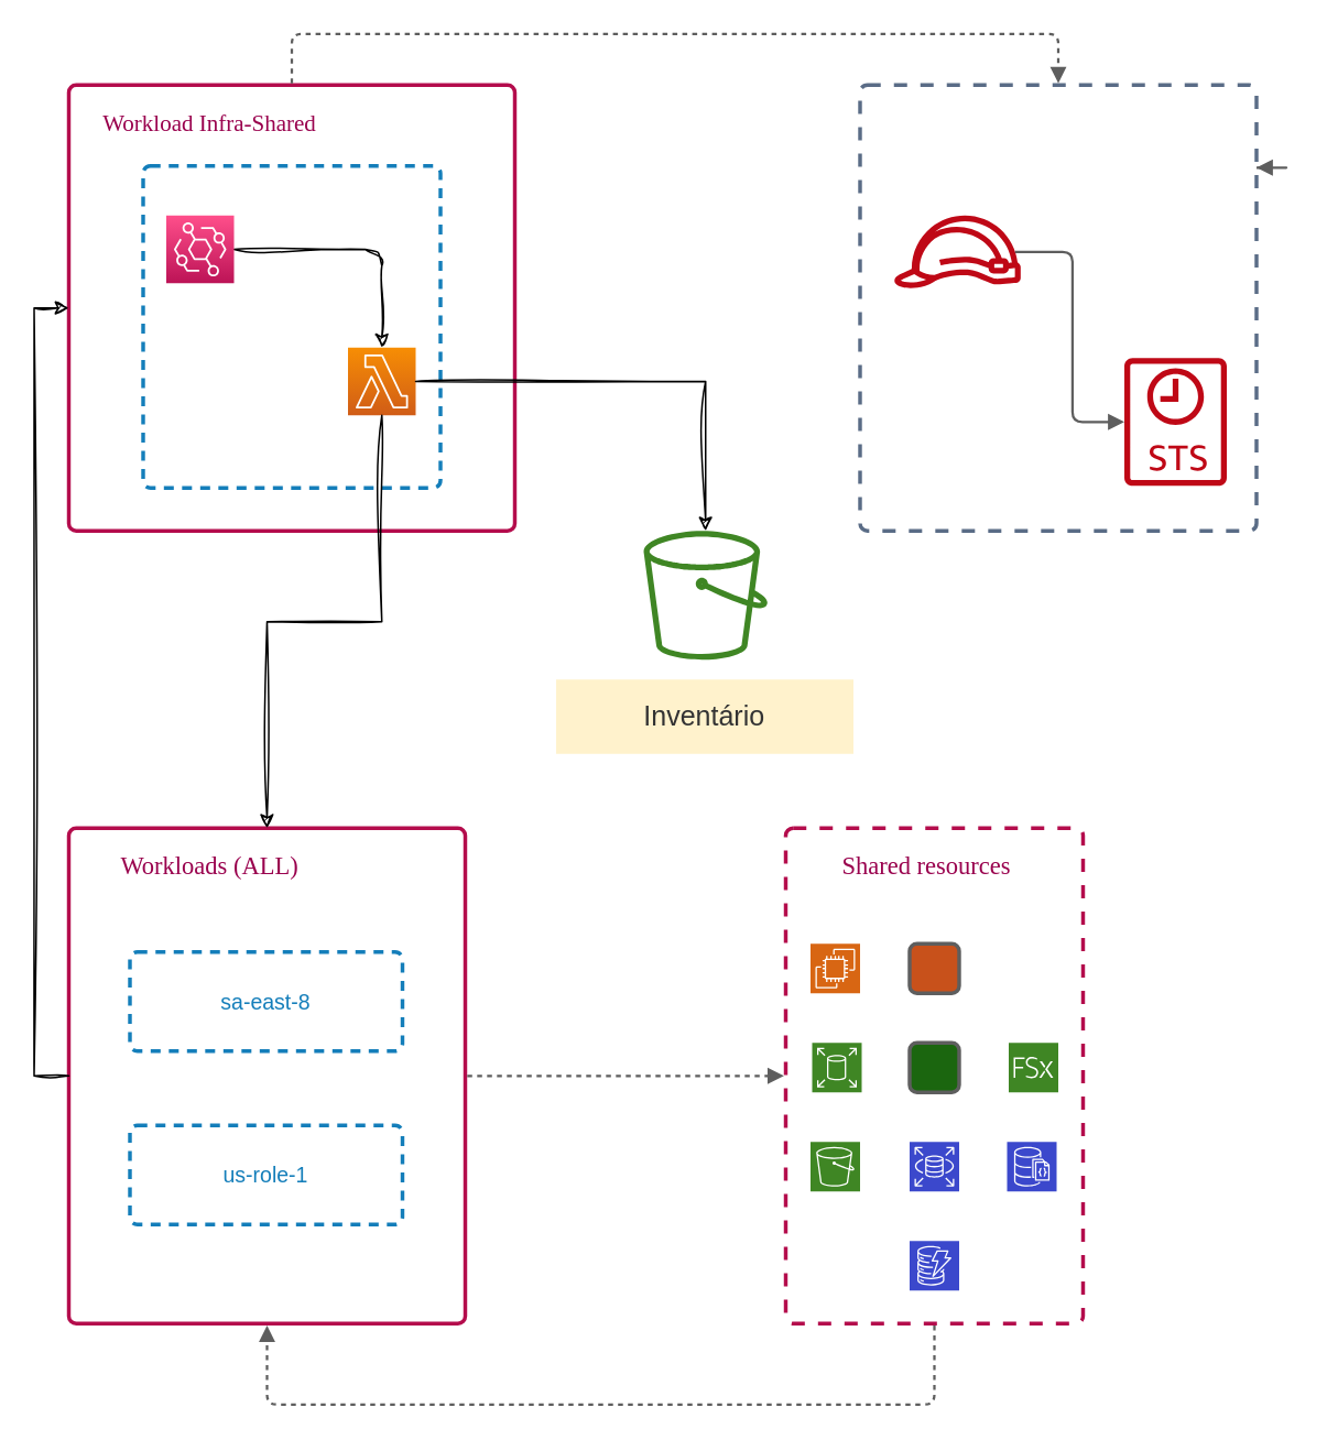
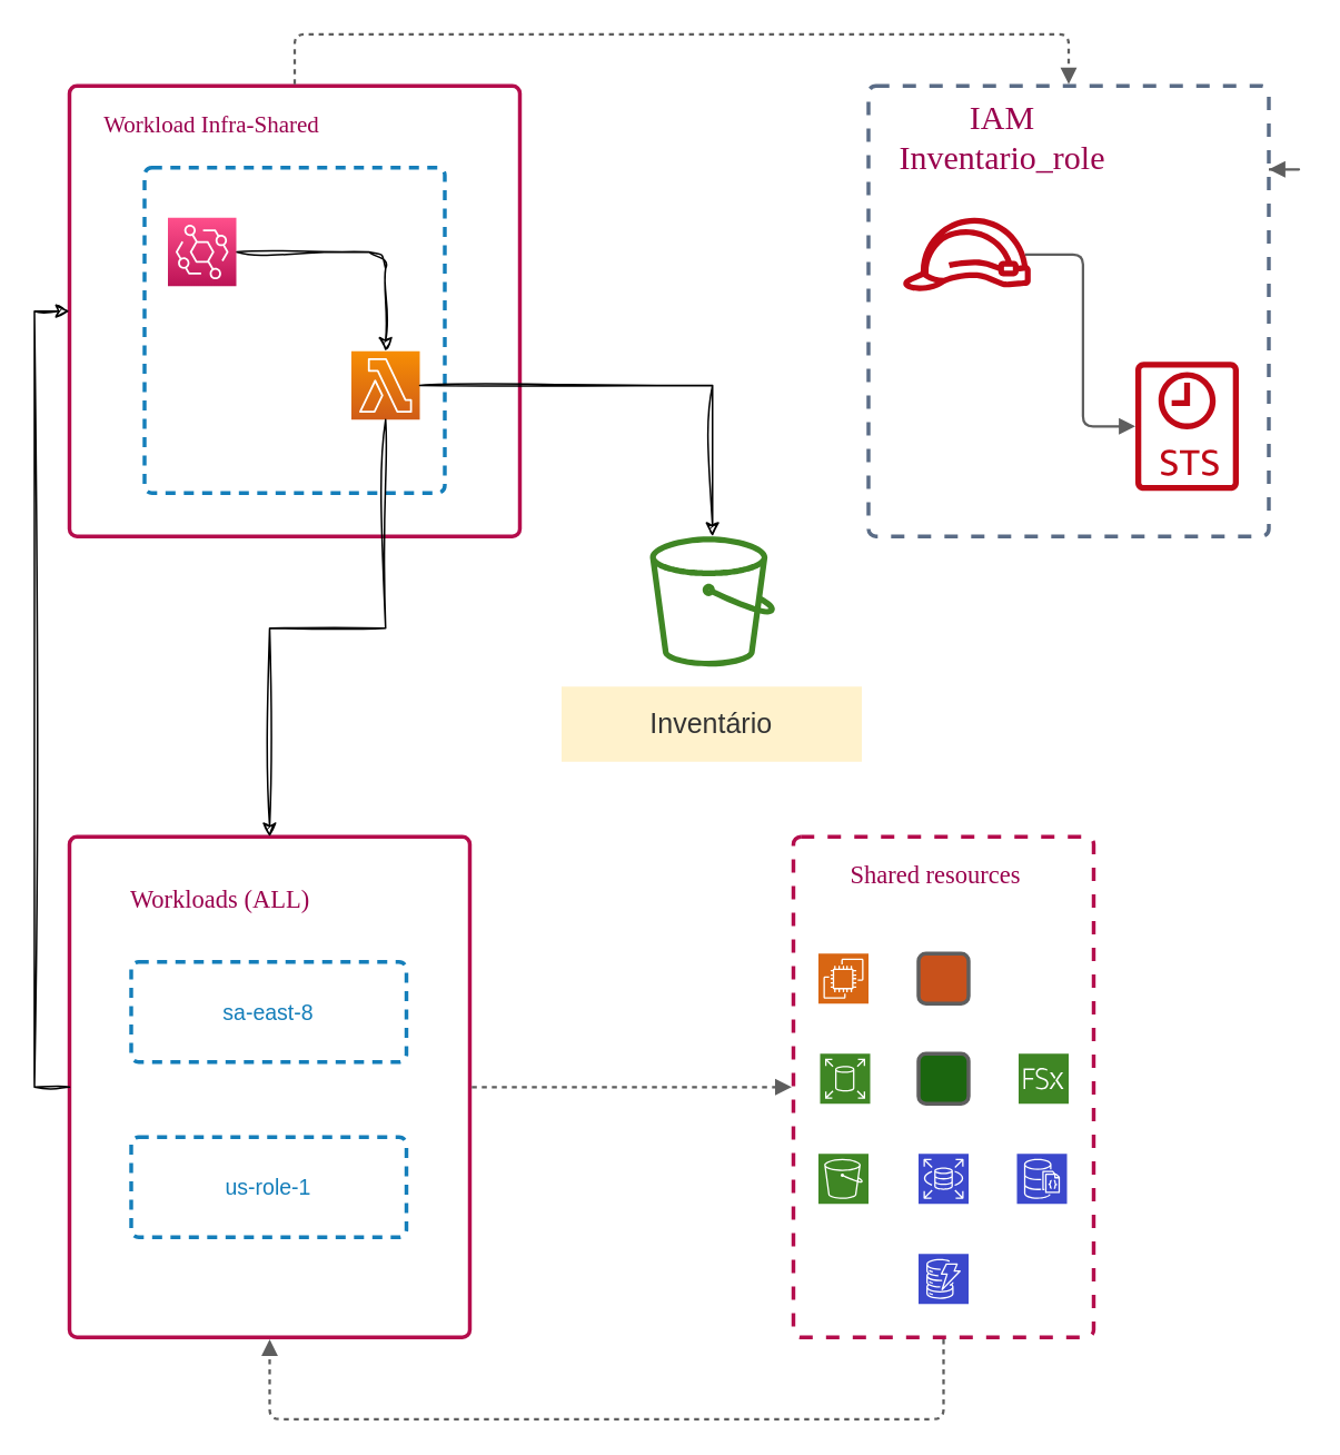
  <mxCell id="0" />
  <mxCell id="1" parent="0" />
  <mxCell id="2" value="" style="html=1;overflow=block;blockSpacing=1;whiteSpace=wrap;fontSize=13;fontColor=#147eba;spacing=0;strokeColor=#147eba;strokeOpacity=100;fillOpacity=0;rounded=1;absoluteArcSize=1;arcSize=9;fillColor=#ffffff;dashed=1;fixDash=1;dashPattern=6 5;strokeWidth=2.3;container=1;pointerEvents=0;collapsible=0;recursiveResize=0;lucidId=LxP5GGNBBhqn;" vertex="1" parent="1"><mxGeometry x="86" y="100" width="180" height="195" as="geometry" /></mxCell>
  <mxCell id="3" value="" style="html=1;overflow=block;blockSpacing=1;whiteSpace=wrap;fontSize=13;fontColor=#b40c4c;spacing=0;strokeColor=#b40c4c;strokeOpacity=100;fillOpacity=0;rounded=1;absoluteArcSize=1;arcSize=9;fillColor=#ffffff;strokeWidth=2.3;container=1;pointerEvents=0;collapsible=0;recursiveResize=0;lucidId=LxP5gSmfZ6k8;" vertex="1" parent="1"><mxGeometry x="41" y="51" width="270" height="270" as="geometry" /></mxCell>
  <mxCell id="4" value="" style="sketch=0;points=[[0,0,0],[0.25,0,0],[0.5,0,0],[0.75,0,0],[1,0,0],[0,1,0],[0.25,1,0],[0.5,1,0],[0.75,1,0],[1,1,0],[0,0.25,0],[0,0.5,0],[0,0.75,0],[1,0.25,0],[1,0.5,0],[1,0.75,0]];outlineConnect=0;fontColor=#232F3E;gradientColor=#F78E04;gradientDirection=north;fillColor=#D05C17;strokeColor=#ffffff;dashed=0;verticalLabelPosition=bottom;verticalAlign=top;align=center;html=1;fontSize=12;fontStyle=0;aspect=fixed;shape=mxgraph.aws4.resourceIcon;resIcon=mxgraph.aws4.lambda;hachureGap=4;jiggle=2;curveFitting=1;fontFamily=Architects Daughter;fontSource=https%3A%2F%2Ffonts.googleapis.com%2Fcss%3Ffamily%3DArchitects%2BDaughter;" vertex="1" parent="3"><mxGeometry x="169" y="159" width="41" height="41" as="geometry" /></mxCell>
  <mxCell id="5" value="&lt;font color=&quot;#99004d&quot; style=&quot;font-size: 14px;&quot;&gt;Workload Infra-Shared&lt;/font&gt;" style="text;html=1;align=center;verticalAlign=middle;resizable=0;points=[];autosize=1;strokeColor=none;fillColor=none;fontSize=20;fontFamily=Architects Daughter;" vertex="1" parent="3"><mxGeometry width="170" height="40" as="geometry" /></mxCell>
  <mxCell id="6" style="edgeStyle=orthogonalEdgeStyle;sketch=1;hachureGap=4;jiggle=2;curveFitting=1;orthogonalLoop=1;jettySize=auto;html=1;entryX=0.5;entryY=0;entryDx=0;entryDy=0;entryPerimeter=0;fontFamily=Architects Daughter;fontSource=https%3A%2F%2Ffonts.googleapis.com%2Fcss%3Ffamily%3DArchitects%2BDaughter;fontSize=16;rounded=1;jumpStyle=none;" edge="1" parent="3" source="7" target="4"><mxGeometry relative="1" as="geometry" /></mxCell>
  <mxCell id="7" value="" style="sketch=0;points=[[0,0,0],[0.25,0,0],[0.5,0,0],[0.75,0,0],[1,0,0],[0,1,0],[0.25,1,0],[0.5,1,0],[0.75,1,0],[1,1,0],[0,0.25,0],[0,0.5,0],[0,0.75,0],[1,0.25,0],[1,0.5,0],[1,0.75,0]];outlineConnect=0;fontColor=#232F3E;gradientColor=#FF4F8B;gradientDirection=north;fillColor=#BC1356;strokeColor=#ffffff;dashed=0;verticalLabelPosition=bottom;verticalAlign=top;align=center;html=1;fontSize=12;fontStyle=0;aspect=fixed;shape=mxgraph.aws4.resourceIcon;resIcon=mxgraph.aws4.eventbridge;hachureGap=4;jiggle=2;curveFitting=1;fontFamily=Architects Daughter;fontSource=https%3A%2F%2Ffonts.googleapis.com%2Fcss%3Ffamily%3DArchitects%2BDaughter;" vertex="1" parent="3"><mxGeometry x="59" y="79" width="41" height="41" as="geometry" /></mxCell>
  <mxCell id="8" value="" style="html=1;overflow=block;blockSpacing=1;whiteSpace=wrap;fontSize=13;fontColor=#b40c4c;spacing=0;strokeColor=#b40c4c;strokeOpacity=100;fillOpacity=0;rounded=1;absoluteArcSize=1;arcSize=9;fillColor=#ffffff;strokeWidth=2.3;container=1;pointerEvents=0;collapsible=0;recursiveResize=0;lucidId=LxP5~-gnvn33;" vertex="1" parent="1"><mxGeometry x="41" y="501" width="240" height="300" as="geometry" /></mxCell>
- <mxCell id="9" value="&lt;font color=&quot;#99004d&quot; style=&quot;font-size: 15px;&quot;&gt;Workloads (ALL)&lt;/font&gt;" style="text;html=1;align=center;verticalAlign=middle;resizable=0;points=[];autosize=1;strokeColor=none;fillColor=none;fontSize=20;fontFamily=Architects Daughter;" vertex="1" parent="8"><mxGeometry x="15" width="140" height="40" as="geometry" /></mxCell>
+ <mxCell id="9" value="&lt;font color=&quot;#99004d&quot; style=&quot;font-size: 15px;&quot;&gt;Workloads (ALL)&lt;/font&gt;" style="text;html=1;align=center;verticalAlign=middle;resizable=0;points=[];autosize=1;strokeColor=none;fillColor=none;fontSize=20;fontFamily=Architects Daughter;" vertex="1" parent="8"><mxGeometry x="20" y="15" width="140" height="40" as="geometry" /></mxCell>
  <mxCell id="10" value="sa-east-8" style="html=1;overflow=block;blockSpacing=1;whiteSpace=wrap;fontSize=13;fontColor=#147eba;spacing=0;strokeColor=#147eba;strokeOpacity=100;fillOpacity=0;rounded=1;absoluteArcSize=1;arcSize=9;fillColor=#ffffff;dashed=1;fixDash=1;dashPattern=6 5;strokeWidth=2.3;container=1;pointerEvents=0;collapsible=0;recursiveResize=0;lucidId=LxP58ap9dD4S;" vertex="1" parent="1"><mxGeometry x="78" y="576" width="165" height="60" as="geometry" /></mxCell>
  <mxCell id="11" value="us-role-1" style="html=1;overflow=block;blockSpacing=1;whiteSpace=wrap;fontSize=13;fontColor=#147eba;spacing=0;strokeColor=#147eba;strokeOpacity=100;fillOpacity=0;rounded=1;absoluteArcSize=1;arcSize=9;fillColor=#ffffff;dashed=1;fixDash=1;dashPattern=6 5;strokeWidth=2.3;container=1;pointerEvents=0;collapsible=0;recursiveResize=0;lucidId=LxP5Oyb40GwO;" vertex="1" parent="1"><mxGeometry x="78" y="681" width="165" height="60" as="geometry" /></mxCell>
  <mxCell id="12" value="" style="html=1;overflow=block;blockSpacing=1;whiteSpace=wrap;fontSize=18.5;fontColor=#5a6c86;fontStyle=1;spacing=0;strokeColor=#5a6c86;strokeOpacity=100;fillOpacity=0;rounded=1;absoluteArcSize=1;arcSize=9;fillColor=#ffffff;dashed=1;fixDash=1;dashPattern=8 8;strokeWidth=2.3;container=1;pointerEvents=0;collapsible=0;recursiveResize=0;lucidId=LxP5nYw_OTYY;" vertex="1" parent="1"><mxGeometry x="520" y="51" width="240" height="270" as="geometry" /></mxCell>
+ <mxCell id="13" value="&lt;font color=&quot;#99004d&quot; style=&quot;&quot;&gt;&lt;font style=&quot;font-size: 20px;&quot;&gt;IAM&lt;/font&gt;&lt;br&gt;&lt;font style=&quot;font-size: 20px;&quot;&gt;Inventario_role&lt;/font&gt;&lt;/font&gt;" style="text;html=1;align=center;verticalAlign=middle;resizable=0;points=[];autosize=1;strokeColor=none;fillColor=none;fontSize=20;fontFamily=Architects Daughter;" vertex="1" parent="12"><mxGeometry width="160" height="60" as="geometry" /></mxCell>
  <mxCell id="14" value="" style="sketch=0;outlineConnect=0;fontColor=#232F3E;gradientColor=none;fillColor=#BF0816;strokeColor=none;dashed=0;verticalLabelPosition=bottom;verticalAlign=top;align=center;html=1;fontSize=12;fontStyle=0;aspect=fixed;pointerEvents=1;shape=mxgraph.aws4.role;hachureGap=4;jiggle=2;curveFitting=1;fontFamily=Architects Daughter;fontSource=https%3A%2F%2Ffonts.googleapis.com%2Fcss%3Ffamily%3DArchitects%2BDaughter;" vertex="1" parent="12"><mxGeometry x="20.0" y="79" width="78" height="44" as="geometry" /></mxCell>
  <mxCell id="15" value="" style="sketch=0;outlineConnect=0;fontColor=#232F3E;gradientColor=none;fillColor=#BF0816;strokeColor=none;dashed=0;verticalLabelPosition=bottom;verticalAlign=top;align=center;html=1;fontSize=12;fontStyle=0;aspect=fixed;pointerEvents=1;shape=mxgraph.aws4.sts_alternate;hachureGap=4;jiggle=2;curveFitting=1;fontFamily=Architects Daughter;fontSource=https%3A%2F%2Ffonts.googleapis.com%2Fcss%3Ffamily%3DArchitects%2BDaughter;" vertex="1" parent="12"><mxGeometry x="160" y="165" width="62" height="78" as="geometry" /></mxCell>
  <mxCell id="16" value="" style="html=1;jettySize=18;whiteSpace=wrap;fontSize=13;strokeColor=#5E5E5E;strokeWidth=1.5;rounded=1;arcSize=12;edgeStyle=orthogonalEdgeStyle;startArrow=none;endArrow=block;endFill=1;exitX=0.956;exitY=0.5;exitPerimeter=0;entryX=0;entryY=0.5;entryPerimeter=0;lucidId=Y_P5OzAssBBT;" edge="1" parent="12" source="14" target="15"><mxGeometry width="100" height="100" relative="1" as="geometry"><Array as="points" /><mxPoint x="87.36" y="117.5" as="sourcePoint" /><mxPoint x="150" y="204" as="targetPoint" /></mxGeometry></mxCell>
  <mxCell id="17" value="Inventário" style="html=1;overflow=block;blockSpacing=1;whiteSpace=wrap;fontSize=16.7;fontColor=#333333;spacing=0;fillColor=#fff2cc;strokeWidth=1.5;strokeColor=none;lucidId=24P5CM.3enOe;" vertex="1" parent="1"><mxGeometry x="336" y="411" width="180" height="45" as="geometry" /></mxCell>
  <mxCell id="18" value="" style="html=1;overflow=block;blockSpacing=1;whiteSpace=wrap;fontSize=13.3;fontColor=#b40c4c;align=left;spacing=0;verticalAlign=middle;strokeColor=#b40c4c;strokeOpacity=100;fillOpacity=0;rounded=1;absoluteArcSize=1;arcSize=9;fillColor=#ffffff;dashed=1;fixDash=1;dashPattern=8 8;strokeWidth=2.3;container=1;pointerEvents=0;collapsible=0;recursiveResize=0;lucidId=QDP5hamLGUEg;" vertex="1" parent="1"><mxGeometry x="475" y="501" width="180" height="300" as="geometry" /></mxCell>
  <mxCell id="19" value="&lt;font color=&quot;#99004d&quot; style=&quot;font-size: 15px;&quot;&gt;Shared resources&lt;/font&gt;" style="text;html=1;align=center;verticalAlign=middle;resizable=0;points=[];autosize=1;strokeColor=none;fillColor=none;fontSize=20;fontFamily=Architects Daughter;" vertex="1" parent="18"><mxGeometry width="170" height="40" as="geometry" /></mxCell>
  <mxCell id="20" value="" style="html=1;overflow=block;blockSpacing=1;whiteSpace=wrap;shape=mxgraph.aws4.resourceIcon;resIcon=mxgraph.aws4.ec2;verticalLabelPosition=bottom;align=center;verticalAlign=top;strokeColor=#ffffff;pointerEvents=1;fontSize=13;spacing=0;strokeOpacity=100;rounded=1;absoluteArcSize=1;arcSize=9;fillColor=#d86613;strokeWidth=2.3;lucidId=VLP564rc3VLV;" vertex="1" parent="1"><mxGeometry x="490" y="571" width="30" height="30" as="geometry" /></mxCell>
  <mxCell id="21" value="" style="html=1;overflow=block;blockSpacing=1;whiteSpace=wrap;fontSize=13;spacing=0;strokeColor=#5e5e5e;strokeOpacity=100;fillOpacity=100;rounded=1;absoluteArcSize=1;arcSize=9;fillColor=#1b660f;strokeWidth=2.3;lucidId=HMP5cWINAEkL;" vertex="1" parent="1"><mxGeometry x="550" y="631" width="30" height="30" as="geometry" /></mxCell>
  <mxCell id="22" value="" style="html=1;overflow=block;blockSpacing=1;whiteSpace=wrap;shape=mxgraph.aws4.resourceIcon;resIcon=mxgraph.aws4.fsx;labelPosition=center;verticalLabelPosition=bottom;align=center;verticalAlign=top;strokeColor=#ffffff;pointerEvents=1;fontSize=13;spacing=0;strokeOpacity=100;rounded=1;absoluteArcSize=1;arcSize=9;fillColor=#3f8624;strokeWidth=2.3;lucidId=9MP5vk~L6b_T;" vertex="1" parent="1"><mxGeometry x="610" y="631" width="30" height="30" as="geometry" /></mxCell>
  <mxCell id="23" value="" style="html=1;overflow=block;blockSpacing=1;whiteSpace=wrap;shape=mxgraph.aws4.resourceIcon;resIcon=mxgraph.aws4.elastic_block_store;labelPosition=center;verticalLabelPosition=bottom;align=center;verticalAlign=top;strokeColor=#ffffff;pointerEvents=1;fontSize=13;spacing=0;strokeOpacity=100;rounded=1;absoluteArcSize=1;arcSize=9;fillColor=#3f8624;strokeWidth=2.3;lucidId=uNP53A2GF-6j;" vertex="1" parent="1"><mxGeometry x="491" y="631" width="30" height="30" as="geometry" /></mxCell>
  <mxCell id="24" value="" style="html=1;overflow=block;blockSpacing=1;whiteSpace=wrap;fontSize=13;spacing=0;strokeColor=#5e5e5e;strokeOpacity=100;fillOpacity=100;rounded=1;absoluteArcSize=1;arcSize=9;fillColor=#c8511b;strokeWidth=2.3;lucidId=rPP5AYBKlinH;" vertex="1" parent="1"><mxGeometry x="550" y="571" width="30" height="30" as="geometry" /></mxCell>
  <mxCell id="25" value="" style="html=1;overflow=block;blockSpacing=1;whiteSpace=wrap;shape=image;fontSize=13;spacing=0;strokeColor=none;strokeOpacity=100;strokeWidth=0;image=https://images.lucid.app/images/45615121-0fde-41e3-a332-d0e352b0bb33/content;imageAspect=0;lucidId=YUP5qHfr82i2;" vertex="1" parent="1"><mxGeometry x="609" y="570" width="32" height="32" as="geometry" /></mxCell>
  <mxCell id="26" value="" style="html=1;overflow=block;blockSpacing=1;whiteSpace=wrap;shape=mxgraph.aws4.resourceIcon;resIcon=mxgraph.aws4.s3;labelPosition=center;verticalLabelPosition=bottom;align=center;verticalAlign=top;strokeColor=#ffffff;pointerEvents=1;fontSize=13;spacing=0;strokeOpacity=100;rounded=1;absoluteArcSize=1;arcSize=9;fillColor=#3f8624;strokeWidth=2.3;lucidId=0VP5lnikihRS;" vertex="1" parent="1"><mxGeometry x="490" y="691" width="30" height="30" as="geometry" /></mxCell>
  <mxCell id="27" value="" style="html=1;overflow=block;blockSpacing=1;whiteSpace=wrap;shape=mxgraph.aws4.resourceIcon;resIcon=mxgraph.aws4.rds;verticalLabelPosition=bottom;align=center;verticalAlign=top;strokeColor=#ffffff;pointerEvents=1;fontSize=13;spacing=0;strokeOpacity=100;rounded=1;absoluteArcSize=1;arcSize=9;fillColor=#3b48cc;strokeWidth=2.3;lucidId=CWP5NWTmOiCy;" vertex="1" parent="1"><mxGeometry x="550" y="691" width="30" height="30" as="geometry" /></mxCell>
  <mxCell id="28" value="" style="html=1;overflow=block;blockSpacing=1;whiteSpace=wrap;shape=mxgraph.aws4.resourceIcon;resIcon=mxgraph.aws4.documentdb_with_mongodb_compatibility;verticalLabelPosition=bottom;align=center;verticalAlign=top;strokeColor=#ffffff;pointerEvents=1;fontSize=13;spacing=0;strokeOpacity=100;rounded=1;absoluteArcSize=1;arcSize=9;fillColor=#3b48cc;strokeWidth=2.3;lucidId=9WP5~1O04F0Y;" vertex="1" parent="1"><mxGeometry x="609" y="691" width="30" height="30" as="geometry" /></mxCell>
  <mxCell id="29" value="" style="html=1;overflow=block;blockSpacing=1;whiteSpace=wrap;shape=mxgraph.aws4.resourceIcon;resIcon=mxgraph.aws4.dynamodb;verticalLabelPosition=bottom;align=center;verticalAlign=top;strokeColor=#ffffff;pointerEvents=1;fontSize=13;spacing=0;strokeOpacity=100;rounded=1;absoluteArcSize=1;arcSize=9;fillColor=#3b48cc;strokeWidth=2.3;lucidId=0XP5R61sQiSh;" vertex="1" parent="1"><mxGeometry x="550" y="751" width="30" height="30" as="geometry" /></mxCell>
  <mxCell id="30" value="" style="html=1;jettySize=18;whiteSpace=wrap;fontSize=13;strokeColor=#5E5E5E;dashed=1;fixDash=1;strokeWidth=1.5;rounded=1;arcSize=12;edgeStyle=orthogonalEdgeStyle;startArrow=none;endArrow=block;endFill=1;exitX=1.005;exitY=0.5;exitPerimeter=0;entryX=-0.006;entryY=0.5;entryPerimeter=0;lucidId=l0P5Al1hxcXD;" edge="1" parent="1" source="8" target="18"><mxGeometry width="100" height="100" relative="1" as="geometry"><Array as="points" /></mxGeometry></mxCell>
  <mxCell id="31" value="" style="html=1;jettySize=18;whiteSpace=wrap;fontSize=13;strokeColor=#5E5E5E;strokeWidth=1.5;rounded=1;arcSize=12;edgeStyle=orthogonalEdgeStyle;startArrow=none;endArrow=block;endFill=1;exitY=0.258;exitPerimeter=0;entryY=0.258;entryPerimeter=0;lucidId=C~P5Zth2JD2g;" edge="1" parent="1" source="12" target="12"><mxGeometry width="100" height="100" relative="1" as="geometry"><Array as="points"><mxPoint x="781" y="101" generated="1" /><mxPoint x="781" y="101" generated="1" /></Array></mxGeometry></mxCell>
  <mxCell id="32" value="" style="html=1;jettySize=18;whiteSpace=wrap;fontSize=13;strokeColor=#5E5E5E;dashed=1;fixDash=1;strokeWidth=1.5;rounded=1;arcSize=12;edgeStyle=orthogonalEdgeStyle;startArrow=none;endArrow=block;endFill=1;exitX=0.5;exitY=1.004;exitPerimeter=0;entryX=0.5;entryY=1.004;entryPerimeter=0;lucidId=HdD61imAqbCs;" edge="1" parent="1" source="18" target="8"><mxGeometry width="100" height="100" relative="1" as="geometry"><Array as="points"><mxPoint x="565" y="850" /><mxPoint x="161" y="850" /></Array></mxGeometry></mxCell>
  <mxCell id="33" value="" style="html=1;jettySize=18;whiteSpace=wrap;fontSize=13;strokeColor=#5E5E5E;dashed=1;fixDash=1;strokeWidth=1.5;rounded=1;arcSize=12;edgeStyle=orthogonalEdgeStyle;startArrow=none;endArrow=block;endFill=1;exitX=0.5;exitY=-0.004;exitPerimeter=0;entryX=0.5;entryY=-0.004;entryPerimeter=0;lucidId=AeD6Igm9mrJJ;" edge="1" parent="1" source="3" target="12"><mxGeometry width="100" height="100" relative="1" as="geometry"><Array as="points"><mxPoint x="176" y="20" /><mxPoint x="640" y="20" /></Array></mxGeometry></mxCell>
  <mxCell id="34" value="" style="sketch=0;outlineConnect=0;fontColor=#232F3E;gradientColor=none;fillColor=#3F8624;strokeColor=none;dashed=0;verticalLabelPosition=bottom;verticalAlign=top;align=center;html=1;fontSize=12;fontStyle=0;aspect=fixed;pointerEvents=1;shape=mxgraph.aws4.bucket;hachureGap=4;jiggle=2;curveFitting=1;fontFamily=Architects Daughter;fontSource=https%3A%2F%2Ffonts.googleapis.com%2Fcss%3Ffamily%3DArchitects%2BDaughter;" vertex="1" parent="1"><mxGeometry x="389" y="321" width="75" height="78" as="geometry" /></mxCell>
  <mxCell id="35" style="edgeStyle=orthogonalEdgeStyle;rounded=0;sketch=1;hachureGap=4;jiggle=2;curveFitting=1;orthogonalLoop=1;jettySize=auto;html=1;fontFamily=Architects Daughter;fontSource=https%3A%2F%2Ffonts.googleapis.com%2Fcss%3Ffamily%3DArchitects%2BDaughter;fontSize=16;" edge="1" parent="1" source="4" target="8"><mxGeometry relative="1" as="geometry" /></mxCell>
  <mxCell id="36" style="edgeStyle=orthogonalEdgeStyle;rounded=0;sketch=1;hachureGap=4;jiggle=2;curveFitting=1;orthogonalLoop=1;jettySize=auto;html=1;entryX=0;entryY=0.5;entryDx=0;entryDy=0;fontFamily=Architects Daughter;fontSource=https%3A%2F%2Ffonts.googleapis.com%2Fcss%3Ffamily%3DArchitects%2BDaughter;fontSize=16;exitX=0;exitY=0.5;exitDx=0;exitDy=0;" edge="1" parent="1" source="8" target="3"><mxGeometry relative="1" as="geometry"><mxPoint x="30" y="653" as="sourcePoint" /><Array as="points"><mxPoint x="20" y="651" /><mxPoint x="20" y="186" /></Array></mxGeometry></mxCell>
  <mxCell id="37" style="edgeStyle=orthogonalEdgeStyle;rounded=0;sketch=1;hachureGap=4;jiggle=2;curveFitting=1;orthogonalLoop=1;jettySize=auto;html=1;fontFamily=Architects Daughter;fontSource=https%3A%2F%2Ffonts.googleapis.com%2Fcss%3Ffamily%3DArchitects%2BDaughter;fontSize=16;" edge="1" parent="1" source="4" target="34"><mxGeometry relative="1" as="geometry" /></mxCell>
